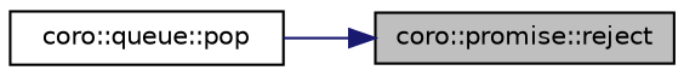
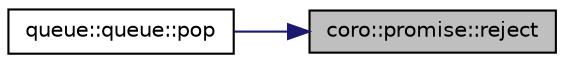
  digraph {
    rankdir=RL
    node [color=black fontname=Helvetica fontsize=10 shape=record style=filled]
    n1 [fillcolor=grey75 fontcolor=black height=0.2 label="coro::promise::reject" width=0.4]
-   n2 [fillcolor=white height=0.2 label="coro::queue::pop" width=0.4]
+   n2 [fillcolor=white height=0.2 label="queue::queue::pop" width=0.4]
    n1 -> n2 [color=midnightblue dir=back fontname=Helvetica fontsize=10 labelfontname=Helvetica labelfontsize=10 style=solid]
  }
